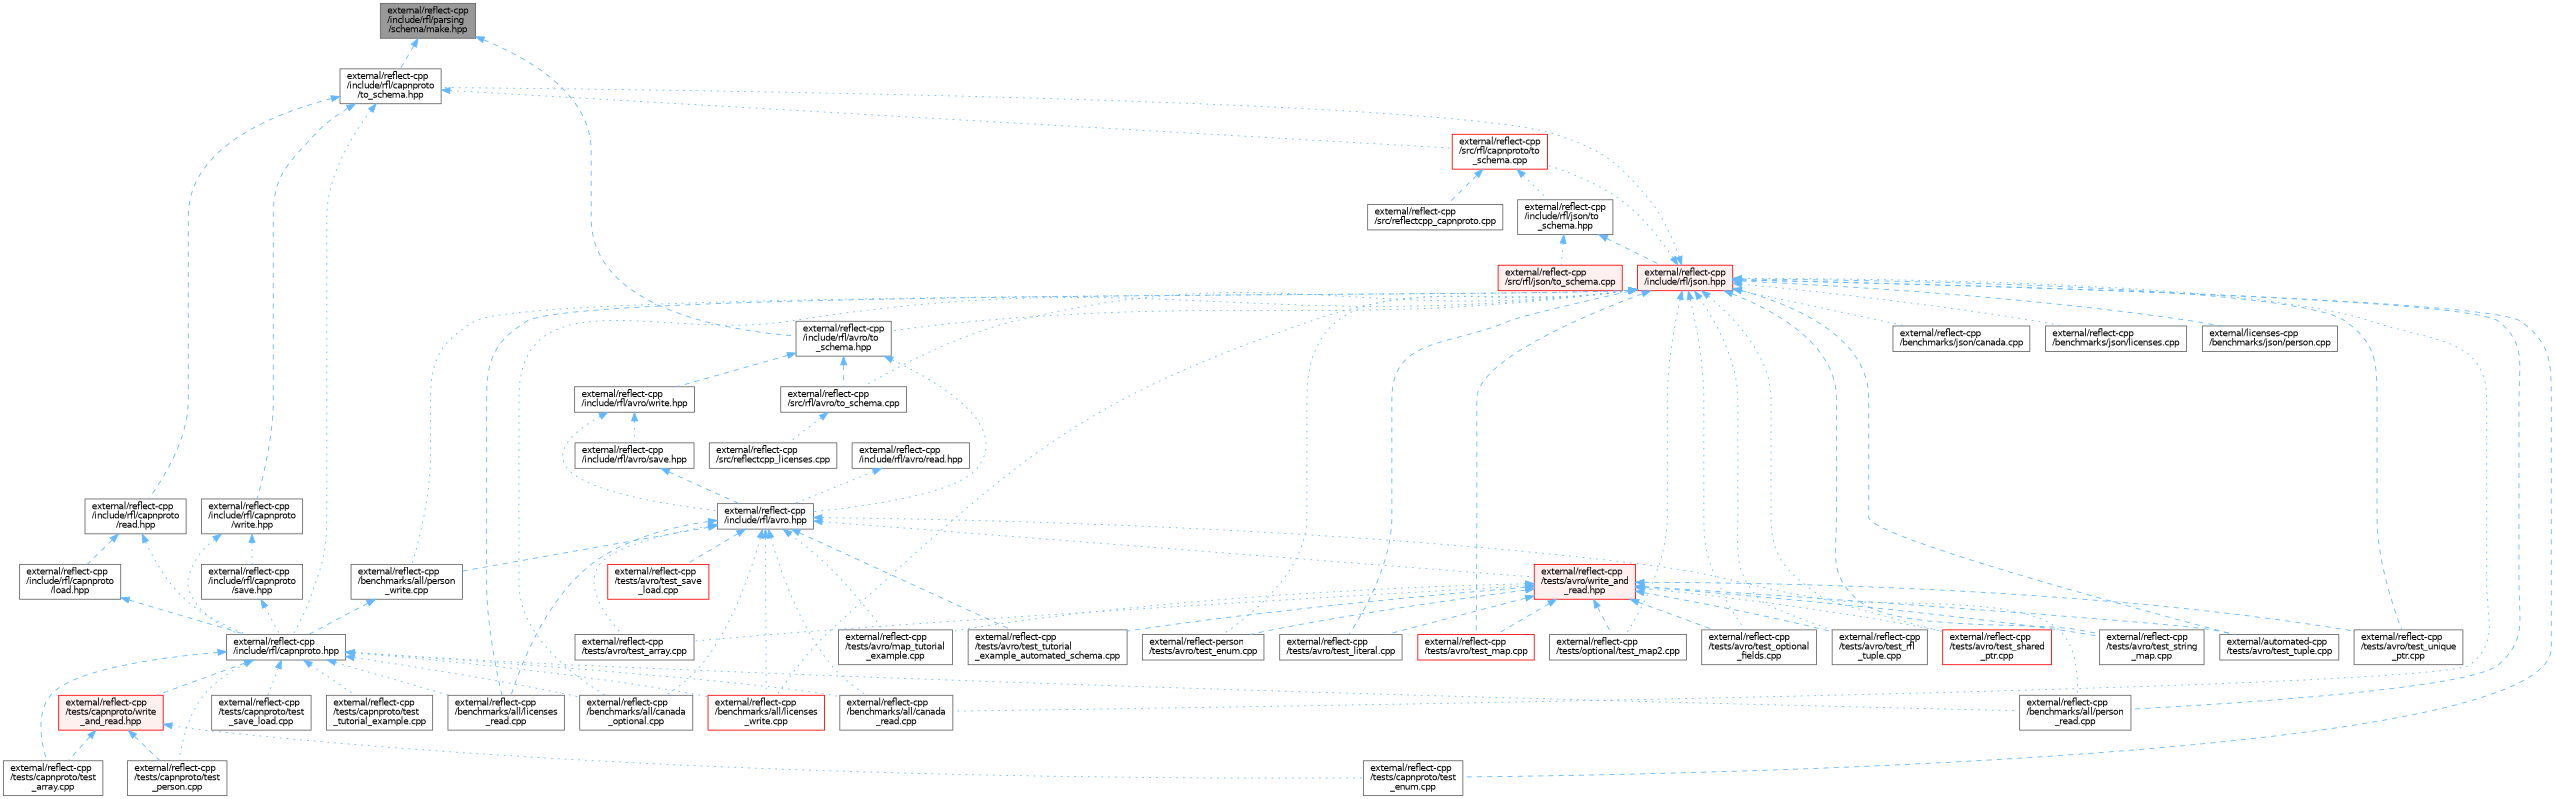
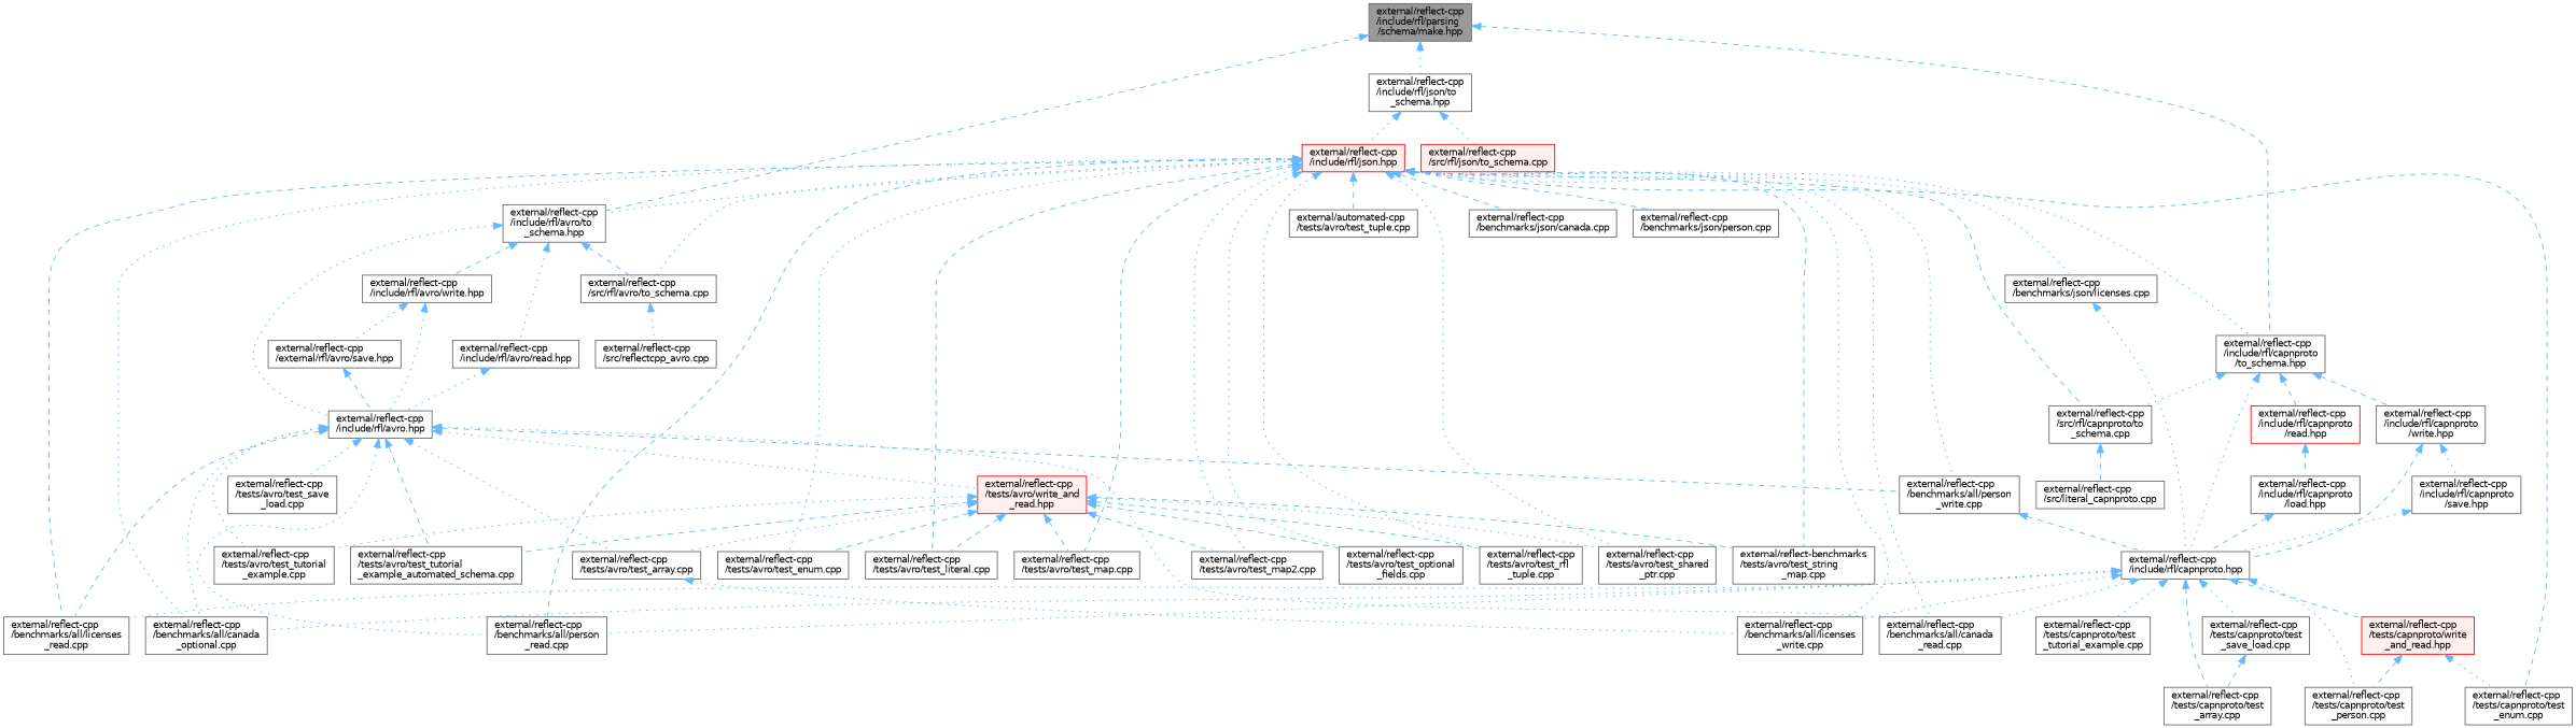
  digraph {
    fontname="DejaVu Sans"
    node [color=grey40 fillcolor=white fontname="DejaVu Sans" fontsize=10 shape=box style=filled]
    edge [color=steelblue1 dir=back fontname="DejaVu Sans" fontsize=10 labelfontname=Helvetica labelfontsize=10 style=dotted]
    n1 [color=gray40 fillcolor=grey60 fontcolor=black height=0.2 label="external/reflect-cpp\l/include/rfl/parsing\l/schema/make.hpp" width=0.4]
    n2 [height=0.2 label="external/reflect-cpp\l/include/rfl/avro/to\l_schema.hpp" width=0.4]
    n3 [height=0.2 label="external/reflect-cpp\l/include/rfl/capnproto\l/to_schema.hpp" width=0.4]
    n4 [height=0.2 label="external/reflect-cpp\l/include/rfl/json/to\l_schema.hpp" width=0.4]
    n5 [height=0.2 label="external/reflect-cpp\l/include/rfl/avro.hpp" width=0.4]
    n6 [height=0.2 label="external/reflect-cpp\l/include/rfl/avro/read.hpp" width=0.4]
    n7 [height=0.2 label="external/reflect-cpp\l/include/rfl/avro/write.hpp" width=0.4]
    n8 [height=0.2 label="external/reflect-cpp\l/src/rfl/avro/to_schema.cpp" width=0.4]
    n9 [height=0.2 label="external/reflect-cpp\l/include/rfl/capnproto.hpp" width=0.4]
-   n10 [height=0.2 label="external/reflect-cpp\l/include/rfl/capnproto\l/read.hpp" width=0.4]
+   n10 [color=red height=0.2 label="external/reflect-cpp\l/include/rfl/capnproto\l/read.hpp" width=0.4]
    n11 [height=0.2 label="external/reflect-cpp\l/include/rfl/capnproto\l/write.hpp" width=0.4]
-   n12 [color=red height=0.2 label="external/reflect-cpp\l/src/rfl/capnproto/to\l_schema.cpp" width=0.4]
+   n12 [height=0.2 label="external/reflect-cpp\l/src/rfl/capnproto/to\l_schema.cpp" width=0.4]
    n13 [color=red fillcolor="#FFF0F0" height=0.2 label="external/reflect-cpp\l/include/rfl/json.hpp" width=0.4]
    n14 [color=red fillcolor="#FFF0F0" height=0.2 label="external/reflect-cpp\l/src/rfl/json/to_schema.cpp" width=0.4]
    n15 [height=0.2 label="external/reflect-cpp\l/benchmarks/all/canada\l_read.cpp" width=0.4]
    n16 [height=0.2 label="external/reflect-cpp\l/benchmarks/all/canada\l_optional.cpp" width=0.4]
    n17 [height=0.2 label="external/reflect-cpp\l/benchmarks/all/licenses\l_read.cpp" width=0.4]
-   n18 [color=red height=0.2 label="external/reflect-cpp\l/benchmarks/all/licenses\l_write.cpp" width=0.4]
+   n18 [height=0.2 label="external/reflect-cpp\l/benchmarks/all/licenses\l_write.cpp" width=0.4]
    n19 [height=0.2 label="external/reflect-cpp\l/benchmarks/all/person\l_read.cpp" width=0.4]
    n20 [height=0.2 label="external/reflect-cpp\l/benchmarks/all/person\l_write.cpp" width=0.4]
    n21 [height=0.2 label="external/reflect-cpp\l/tests/avro/test_array.cpp" width=0.4]
-   n22 [color=red height=0.2 label="external/reflect-cpp\l/tests/avro/test_save\l_load.cpp" width=0.4]
-   n23 [height=0.2 label="external/reflect-cpp\l/tests/avro/map_tutorial\l_example.cpp" width=0.4]
+   n22 [height=0.2 label="external/reflect-cpp\l/tests/avro/test_save\l_load.cpp" width=0.4]
+   n23 [height=0.2 label="external/reflect-cpp\l/tests/avro/test_tutorial\l_example.cpp" width=0.4]
    n24 [height=0.2 label="external/reflect-cpp\l/tests/avro/test_tutorial\l_example_automated_schema.cpp" width=0.4]
    n25 [color=red fillcolor="#FFF0F0" height=0.2 label="external/reflect-cpp\l/tests/avro/write_and\l_read.hpp" width=0.4]
-   n26 [height=0.2 label="external/reflect-cpp\l/include/rfl/avro/save.hpp" width=0.4]
-   n27 [height=0.2 label="external/reflect-cpp\l/src/reflectcpp_licenses.cpp" width=0.4]
-   n28 [height=0.2 label="external/reflect-person\l/tests/avro/test_enum.cpp" width=0.4]
+   n26 [height=0.2 label="external/reflect-cpp\l/external/rfl/avro/save.hpp" width=0.4]
+   n27 [height=0.2 label="external/reflect-cpp\l/src/reflectcpp_avro.cpp" width=0.4]
+   n28 [height=0.2 label="external/reflect-cpp\l/tests/avro/test_enum.cpp" width=0.4]
    n29 [height=0.2 label="external/reflect-cpp\l/tests/avro/test_literal.cpp" width=0.4]
-   n30 [color=red height=0.2 label="external/reflect-cpp\l/tests/avro/test_map.cpp" width=0.4]
-   n31 [height=0.2 label="external/reflect-cpp\l/tests/optional/test_map2.cpp" width=0.4]
+   n30 [height=0.2 label="external/reflect-cpp\l/tests/avro/test_map.cpp" width=0.4]
+   n31 [height=0.2 label="external/reflect-cpp\l/tests/avro/test_map2.cpp" width=0.4]
    n32 [height=0.2 label="external/reflect-cpp\l/tests/avro/test_optional\l_fields.cpp" width=0.4]
    n33 [height=0.2 label="external/reflect-cpp\l/tests/avro/test_rfl\l_tuple.cpp" width=0.4]
-   n34 [color=red height=0.2 label="external/reflect-cpp\l/tests/avro/test_shared\l_ptr.cpp" width=0.4]
-   n35 [height=0.2 label="external/reflect-cpp\l/tests/avro/test_string\l_map.cpp" width=0.4]
+   n34 [height=0.2 label="external/reflect-cpp\l/tests/avro/test_shared\l_ptr.cpp" width=0.4]
+   n35 [height=0.2 label="external/reflect-benchmarks\l/tests/avro/test_string\l_map.cpp" width=0.4]
    n36 [height=0.2 label="external/automated-cpp\l/tests/avro/test_tuple.cpp" width=0.4]
-   n37 [height=0.2 label="external/reflect-cpp\l/tests/avro/test_unique\l_ptr.cpp" width=0.4]
    n38 [height=0.2 label="external/reflect-cpp\l/tests/capnproto/test\l_array.cpp" width=0.4]
    n39 [height=0.2 label="external/reflect-cpp\l/tests/capnproto/test\l_person.cpp" width=0.4]
    n40 [height=0.2 label="external/reflect-cpp\l/tests/capnproto/test\l_save_load.cpp" width=0.4]
    n41 [height=0.2 label="external/reflect-cpp\l/tests/capnproto/test\l_tutorial_example.cpp" width=0.4]
    n42 [color=red fillcolor="#FFF0F0" height=0.2 label="external/reflect-cpp\l/tests/capnproto/write\l_and_read.hpp" width=0.4]
    n43 [height=0.2 label="external/reflect-cpp\l/include/rfl/capnproto\l/load.hpp" width=0.4]
    n44 [height=0.2 label="external/reflect-cpp\l/include/rfl/capnproto\l/save.hpp" width=0.4]
-   n45 [height=0.2 label="external/reflect-cpp\l/src/reflectcpp_capnproto.cpp" width=0.4]
+   n45 [height=0.2 label="external/reflect-cpp\l/src/literal_capnproto.cpp" width=0.4]
    n46 [height=0.2 label="external/reflect-cpp\l/tests/capnproto/test\l_enum.cpp" width=0.4]
    n47 [height=0.2 label="external/reflect-cpp\l/benchmarks/json/canada.cpp" width=0.4]
    n48 [height=0.2 label="external/reflect-cpp\l/benchmarks/json/licenses.cpp" width=0.4]
-   n49 [height=0.2 label="external/licenses-cpp\l/benchmarks/json/person.cpp" width=0.4]
+   n49 [height=0.2 label="external/reflect-cpp\l/benchmarks/json/person.cpp" width=0.4]
    n1 -> n2 [style=dashed]
    n1 -> n3 [style=dashed]
-   n12 -> n4
+   n1 -> n4
    n2 -> n5
+   n2 -> n6
    n2 -> n7 [style=dashed]
    n2 -> n8 [style=dashed]
    n3 -> n9
    n3 -> n10 [style=dashed]
    n3 -> n11 [style=dashed]
    n3 -> n12
-   n4 -> n13 [style=dashed]
+   n4 -> n13
    n4 -> n14
    n5 -> n15
    n5 -> n16
    n5 -> n17 [style=dashed]
-   n5 -> n18
+   n21 -> n18
    n5 -> n19
    n5 -> n20 [style=dashed]
    n5 -> n21
-   n5 -> n22 [style=dashed]
+   n5 -> n22
    n5 -> n23
    n5 -> n24 [style=dashed]
    n5 -> n25
    n6 -> n5
    n7 -> n5
    n7 -> n26
    n8 -> n27
    n9 -> n15
    n9 -> n16
    n9 -> n17
    n9 -> n18
    n9 -> n19
    n9 -> n38 [style=dashed]
    n9 -> n39
    n9 -> n40
    n9 -> n41
    n9 -> n42 [style=dashed]
-   n10 -> n9
+   n48 -> n9
    n10 -> n43 [style=dashed]
-   n11 -> n9
+   n11 -> n9 [style=dashed]
    n11 -> n44
    n12 -> n45 [style=dashed]
    n13 -> n2
    n13 -> n3
    n13 -> n8
-   n13 -> n12
+   n13 -> n12 [style=dashed]
    n13 -> n15
    n13 -> n16
    n13 -> n17 [style=dashed]
    n13 -> n18
    n13 -> n19 [style=dashed]
    n13 -> n20
    n13 -> n28
    n13 -> n29 [style=dashed]
    n13 -> n30 [style=dashed]
    n13 -> n31
    n13 -> n32
    n13 -> n33
    n13 -> n34
    n13 -> n35 [style=dashed]
    n13 -> n36 [style=dashed]
-   n13 -> n37 [style=dashed]
    n13 -> n46 [style=dashed]
-   n13 -> n47
+   n13 -> n47 [style=dashed]
    n13 -> n48
    n13 -> n49 [style=dashed]
    n20 -> n9 [style=dashed]
    n25 -> n21
    n25 -> n23
    n25 -> n24 [style=dashed]
    n25 -> n28 [style=dashed]
    n25 -> n29 [style=dashed]
    n25 -> n30 [style=dashed]
    n25 -> n31 [style=dashed]
    n25 -> n32 [style=dashed]
    n25 -> n33 [style=dashed]
    n25 -> n34
    n25 -> n35 [style=dashed]
-   n25 -> n36 [style=dashed]
-   n25 -> n37 [style=dashed]
    n26 -> n5 [style=dashed]
-   n42 -> n38 [style=dashed]
+   n40 -> n38 [style=dashed]
    n42 -> n39 [style=dashed]
    n42 -> n46
    n43 -> n9 [style=dashed]
    n44 -> n9
  }
